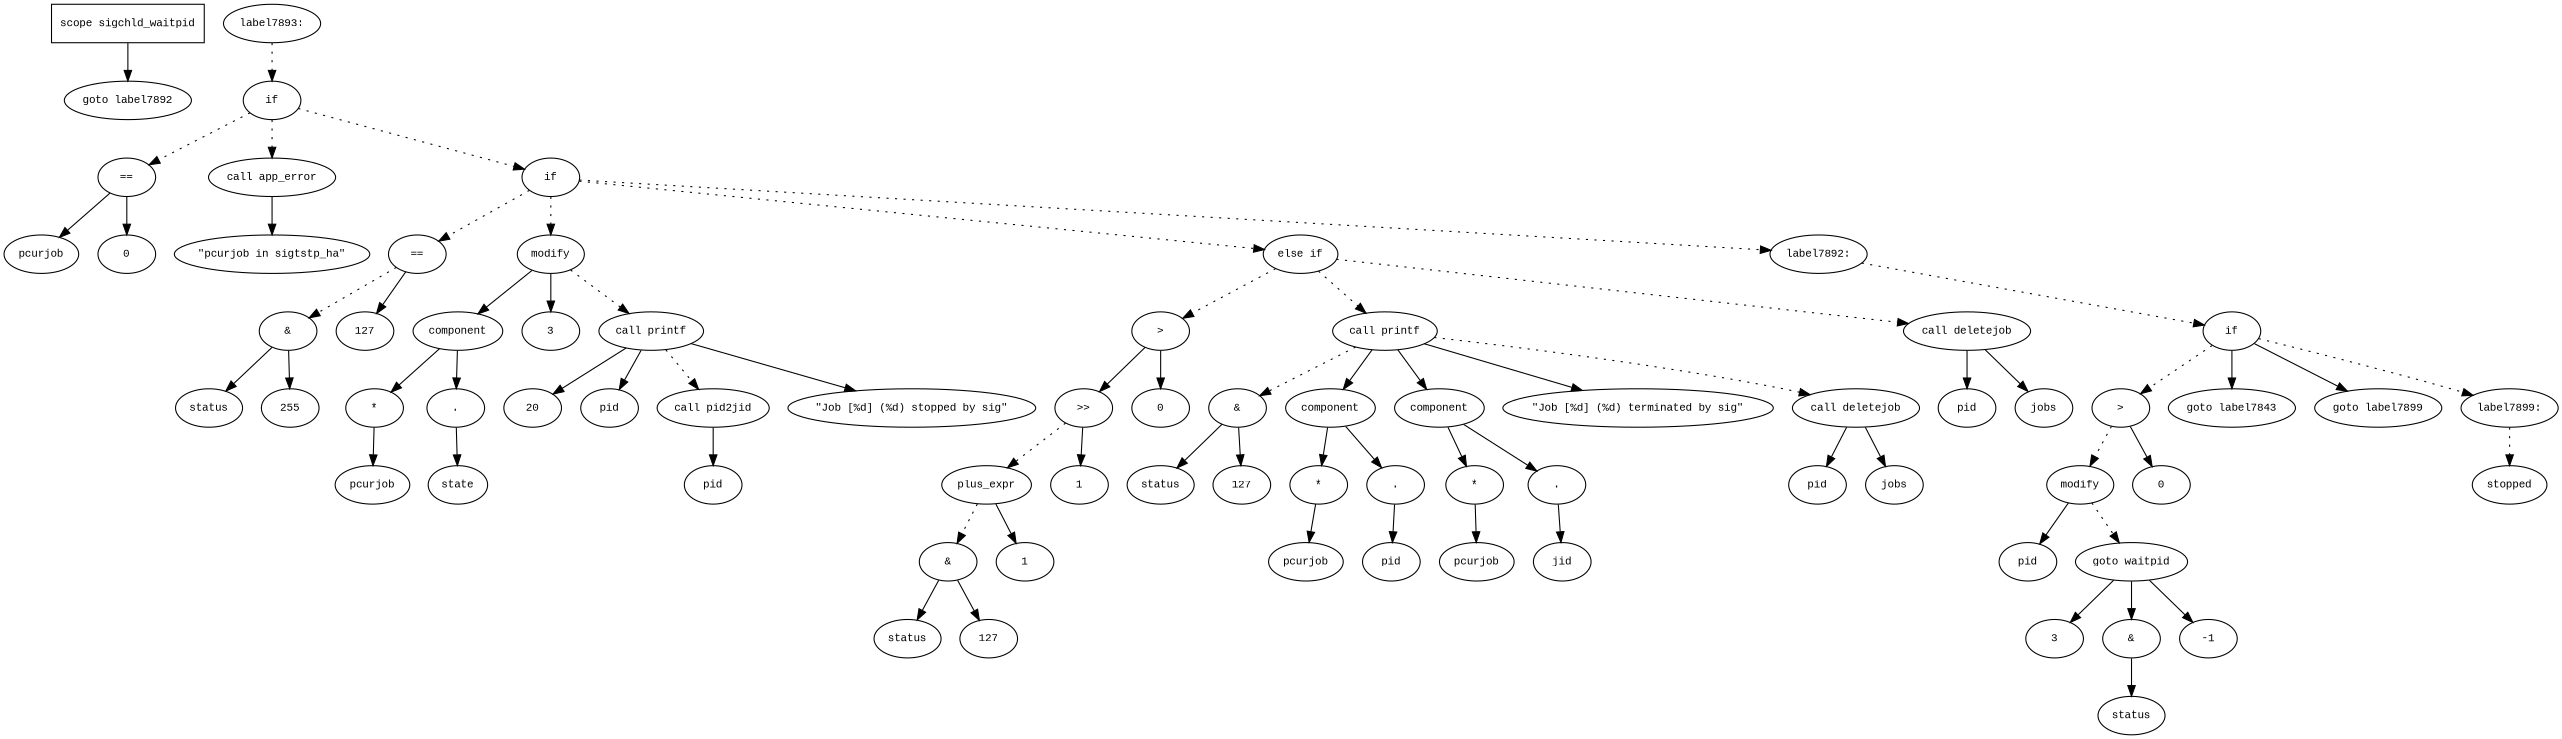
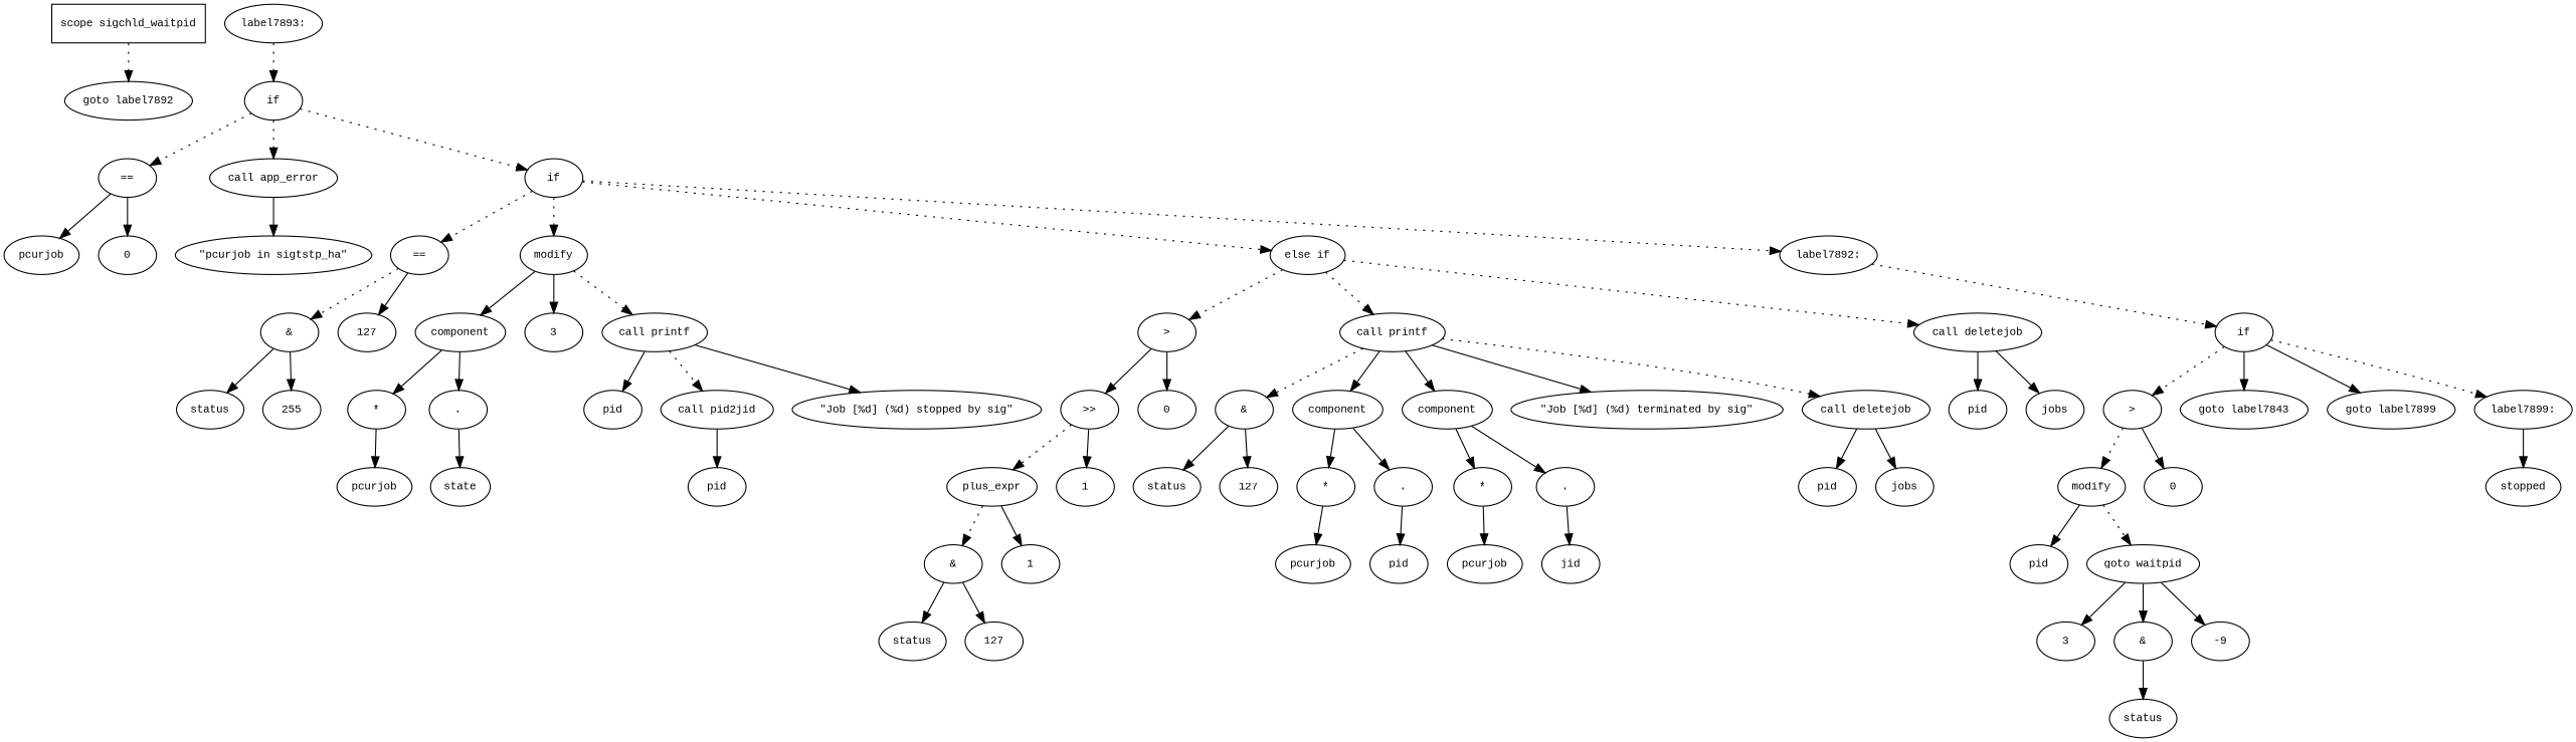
  digraph {
    fontname="Times New Roman"
    fontsize=10
    node [fontname="Courier New" fontsize=10 shape=ellipse]
    edge [fontname="Times New Roman" fontsize=10]
    n1 [label="scope sigchld_waitpid" shape=box]
    n2 [label="goto label7892"]
    n3 [label="label7893:"]
    n4 [label=if]
    n5 [label="=="]
    n6 [label="call app_error"]
    n7 [label=if]
    n8 [label=pcurjob]
    n9 [label=0]
    n10 [label="\"pcurjob in sigtstp_ha\""]
    n11 [label="=="]
    n12 [label=modify]
    n13 [label="else if"]
    n14 [label="label7892:"]
    n15 [label="&"]
    n16 [label=127]
    n17 [label=component]
    n18 [label=3]
    n19 [label="call printf"]
    n20 [label=">"]
    n21 [label="call printf"]
    n22 [label="call deletejob"]
    n23 [label=if]
    n24 [label=status]
    n25 [label=255]
    n26 [label="*"]
    n27 [label="."]
-   n28 [label=20]
    n29 [label=pid]
    n30 [label="call pid2jid"]
    n31 [label="\"Job [%d] (%d) stopped by sig\""]
    n32 [label=pcurjob]
    n33 [label=state]
    n34 [label=pid]
    n35 [label=">>"]
    n36 [label=0]
    n37 [label="&"]
    n38 [label=component]
    n39 [label=component]
    n40 [label="\"Job [%d] (%d) terminated by sig\""]
    n41 [label="call deletejob"]
    n42 [label=pid]
    n43 [label=jobs]
    n44 [label=plus_expr]
    n45 [label=1]
    n46 [label="&"]
    n47 [label=1]
    n48 [label=status]
    n49 [label=127]
    n50 [label=status]
    n51 [label=127]
    n52 [label="*"]
    n53 [label="."]
    n54 [label="*"]
    n55 [label="."]
    n56 [label=pid]
    n57 [label=jobs]
    n58 [label=pcurjob]
    n59 [label=pid]
    n60 [label=pcurjob]
    n61 [label=jid]
    n62 [label=">"]
    n63 [label="goto label7843"]
    n64 [label="goto label7899"]
    n65 [label="label7899:"]
    n66 [label=modify]
    n67 [label=0]
    n68 [label=stopped]
    n69 [label=pid]
    n70 [label="goto waitpid"]
    n71 [label=3]
    n72 [label="&"]
-   n73 [label=-1]
+   n73 [label=-9]
    n74 [label=status]
-   n1 -> n2
+   n1 -> n2 [style=dotted]
    n3 -> n4 [style=dotted]
    n4 -> n5 [style=dotted]
    n4 -> n6 [style=dotted]
    n4 -> n7 [style=dotted]
    n5 -> n8
    n5 -> n9
    n6 -> n10
    n7 -> n11 [style=dotted]
    n7 -> n12 [style=dotted]
    n7 -> n13 [style=dotted]
    n7 -> n14 [style=dotted]
    n11 -> n15 [style=dotted]
    n11 -> n16
    n12 -> n17
    n12 -> n18
    n12 -> n19 [style=dotted]
    n13 -> n20 [style=dotted]
    n13 -> n21 [style=dotted]
    n13 -> n22 [style=dotted]
    n14 -> n23 [style=dotted]
    n15 -> n24
    n15 -> n25
    n17 -> n26
    n17 -> n27
-   n19 -> n28
    n19 -> n29
    n19 -> n30 [style=dotted]
    n19 -> n31
    n20 -> n35
    n20 -> n36
    n21 -> n37 [style=dotted]
    n21 -> n38
    n21 -> n39
    n21 -> n40
    n21 -> n41 [style=dotted]
    n22 -> n42
    n22 -> n43
    n23 -> n62 [style=dotted]
    n23 -> n63
    n23 -> n64
    n23 -> n65 [style=dotted]
    n26 -> n32
    n27 -> n33
    n30 -> n34
    n35 -> n44 [style=dotted]
    n35 -> n45
    n37 -> n50
    n37 -> n51
    n38 -> n52
    n38 -> n53
    n39 -> n54
    n39 -> n55
    n41 -> n56
    n41 -> n57
    n44 -> n46 [style=dotted]
    n44 -> n47
    n46 -> n48
    n46 -> n49
    n52 -> n58
    n53 -> n59
    n54 -> n60
    n55 -> n61
    n62 -> n66 [style=dotted]
    n62 -> n67
-   n65 -> n68 [style=dotted]
+   n65 -> n68 [style=solid]
    n66 -> n69
    n66 -> n70 [style=dotted]
    n70 -> n71
    n70 -> n72
    n70 -> n73
    n72 -> n74
  }
